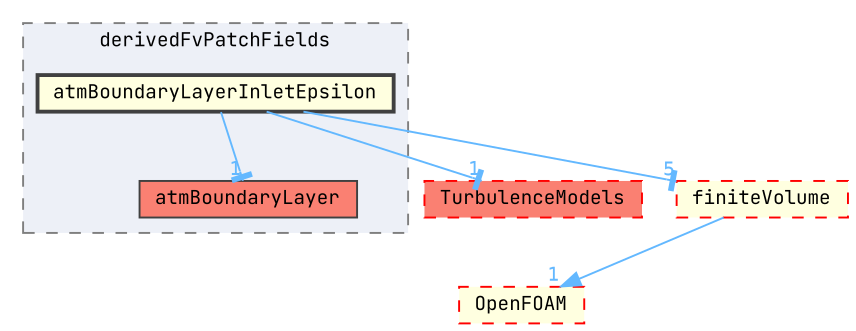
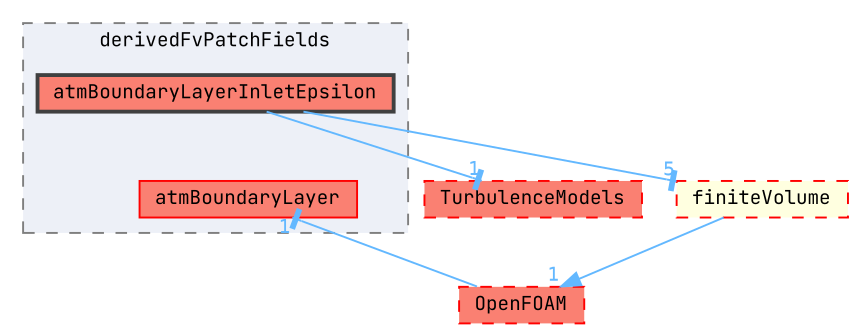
  digraph {
    compound=true
    fontname="JetBrains Mono"
    node [color=red fillcolor=lightyellow fontname="JetBrains Mono" fontsize=10 shape=box style="filled,dashed"]
    edge [arrowhead=tee color=steelblue1 fontcolor=steelblue1 fontname="JetBrains Mono" fontsize=10 headlabel=1 labeldistance=1.5 labelfontname=Helvetica labelfontsize=10]
-   n1 [color=grey25 fillcolor=salmon height=0.2 label=atmBoundaryLayer style=filled width=0.4]
-   n2 [color=grey25 height=0.2 label=atmBoundaryLayerInletEpsilon style="filled,bold" width=0.4]
+   n1 [fillcolor=salmon height=0.2 label=atmBoundaryLayer style=filled width=0.4]
+   n2 [color=grey25 fillcolor=salmon height=0.2 label=atmBoundaryLayerInletEpsilon style="filled,bold" width=0.4]
    n3 [fillcolor=salmon height=0.2 label=TurbulenceModels width=0.4]
    n4 [height=0.2 label=finiteVolume width=0.4]
-   n5 [height=0.2 label=OpenFOAM width=0.4]
+   n5 [fillcolor=salmon height=0.2 label=OpenFOAM width=0.4]
    subgraph cluster_1 {
      bgcolor="#edf0f7"
      fontsize=10
      label=derivedFvPatchFields
      pencolor=grey50
      style="filled,dashed"
      n1
      n2
    }
-   n2 -> n1
+   n5 -> n1
    n2 -> n3
    n2 -> n4 [headlabel=5]
    n4 -> n5 [arrowhead=normal]
  }
